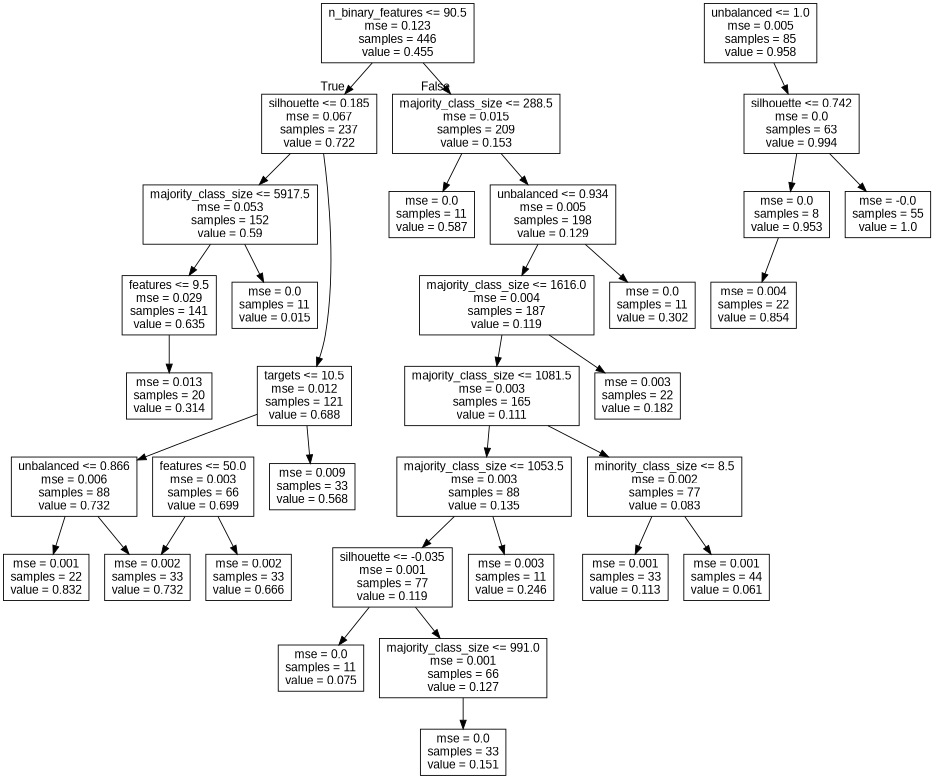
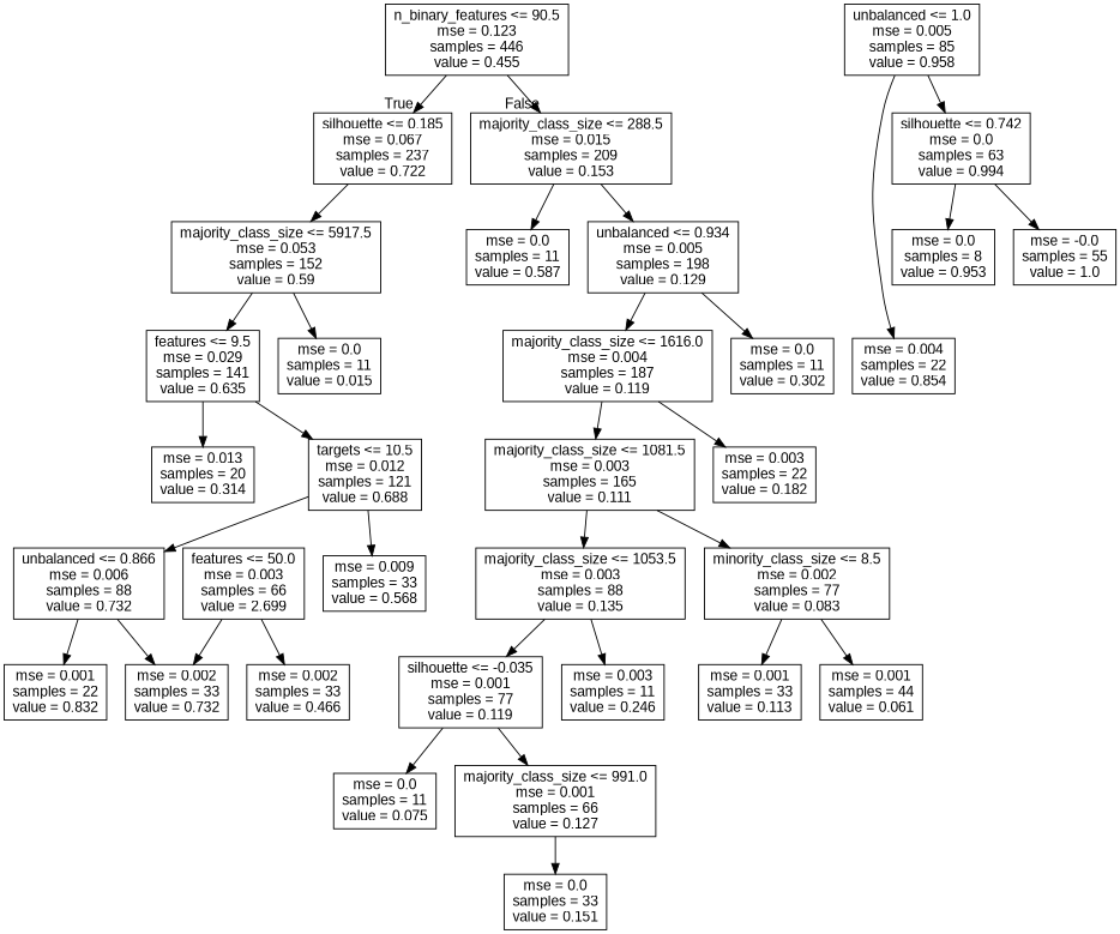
  digraph {
    fontname="Liberation Sans"
    node [fontname="Liberation Sans" shape=box]
    edge [fontname="Liberation Sans"]
    n1 [label="n_binary_features <= 90.5\nmse = 0.123\nsamples = 446\nvalue = 0.455"]
    n2 [label="silhouette <= 0.185\nmse = 0.067\nsamples = 237\nvalue = 0.722"]
    n3 [label="majority_class_size <= 288.5\nmse = 0.015\nsamples = 209\nvalue = 0.153"]
    n4 [label="majority_class_size <= 5917.5\nmse = 0.053\nsamples = 152\nvalue = 0.59"]
    n5 [label="mse = 0.0\nsamples = 11\nvalue = 0.587"]
    n6 [label="unbalanced <= 0.934\nmse = 0.005\nsamples = 198\nvalue = 0.129"]
    n7 [label="features <= 9.5\nmse = 0.029\nsamples = 141\nvalue = 0.635"]
    n8 [label="mse = 0.0\nsamples = 11\nvalue = 0.015"]
    n9 [label="unbalanced <= 1.0\nmse = 0.005\nsamples = 85\nvalue = 0.958"]
    n10 [label="mse = 0.004\nsamples = 22\nvalue = 0.854"]
    n11 [label="silhouette <= 0.742\nmse = 0.0\nsamples = 63\nvalue = 0.994"]
    n12 [label="mse = 0.013\nsamples = 20\nvalue = 0.314"]
    n13 [label="targets <= 10.5\nmse = 0.012\nsamples = 121\nvalue = 0.688"]
    n14 [label="unbalanced <= 0.866\nmse = 0.006\nsamples = 88\nvalue = 0.732"]
    n15 [label="mse = 0.009\nsamples = 33\nvalue = 0.568"]
    n16 [label="mse = 0.001\nsamples = 22\nvalue = 0.832"]
    n17 [label="mse = 0.002\nsamples = 33\nvalue = 0.732"]
-   n18 [label="features <= 50.0\nmse = 0.003\nsamples = 66\nvalue = 0.699"]
-   n19 [label="mse = 0.002\nsamples = 33\nvalue = 0.666"]
+   n18 [label="features <= 50.0\nmse = 0.003\nsamples = 66\nvalue = 2.699"]
+   n19 [label="mse = 0.002\nsamples = 33\nvalue = 0.466"]
    n20 [label="mse = 0.0\nsamples = 8\nvalue = 0.953"]
    n21 [label="mse = -0.0\nsamples = 55\nvalue = 1.0"]
    n22 [label="majority_class_size <= 1616.0\nmse = 0.004\nsamples = 187\nvalue = 0.119"]
    n23 [label="mse = 0.0\nsamples = 11\nvalue = 0.302"]
    n24 [label="majority_class_size <= 1081.5\nmse = 0.003\nsamples = 165\nvalue = 0.111"]
    n25 [label="mse = 0.003\nsamples = 22\nvalue = 0.182"]
    n26 [label="majority_class_size <= 1053.5\nmse = 0.003\nsamples = 88\nvalue = 0.135"]
    n27 [label="minority_class_size <= 8.5\nmse = 0.002\nsamples = 77\nvalue = 0.083"]
    n28 [label="silhouette <= -0.035\nmse = 0.001\nsamples = 77\nvalue = 0.119"]
    n29 [label="mse = 0.003\nsamples = 11\nvalue = 0.246"]
    n30 [label="mse = 0.001\nsamples = 33\nvalue = 0.113"]
    n31 [label="mse = 0.001\nsamples = 44\nvalue = 0.061"]
    n32 [label="mse = 0.0\nsamples = 11\nvalue = 0.075"]
    n33 [label="majority_class_size <= 991.0\nmse = 0.001\nsamples = 66\nvalue = 0.127"]
    n34 [label="mse = 0.0\nsamples = 33\nvalue = 0.151"]
    n1 -> n2 [headlabel=True labelangle=45 labeldistance=2.5]
    n1 -> n3 [headlabel=False labelangle=-45 labeldistance=2.5]
    n2 -> n4
    n3 -> n5
    n3 -> n6
    n4 -> n7
    n4 -> n8
    n6 -> n22
    n6 -> n23
    n7 -> n12
-   n2 -> n13
-   n20 -> n10
+   n7 -> n13
+   n9 -> n10
    n9 -> n11
    n11 -> n20
    n11 -> n21
    n13 -> n14
    n13 -> n15
    n14 -> n16
    n14 -> n17
    n18 -> n17
    n18 -> n19
    n22 -> n24
    n22 -> n25
    n24 -> n26
    n24 -> n27
    n26 -> n28
    n26 -> n29
    n27 -> n30
    n27 -> n31
    n28 -> n32
    n28 -> n33
    n33 -> n34
  }
